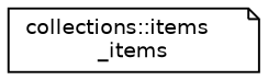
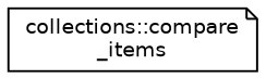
  digraph {
    rankdir=LR
-   n1 [color=black fillcolor=white fontname=Helvetica fontsize=10 height=0.2 label="collections::items\l_items" shape=note style=filled width=0.4]
+   n1 [color=black fillcolor=white fontname=Helvetica fontsize=10 height=0.2 label="collections::compare\l_items" shape=note style=filled width=0.4]
  }
